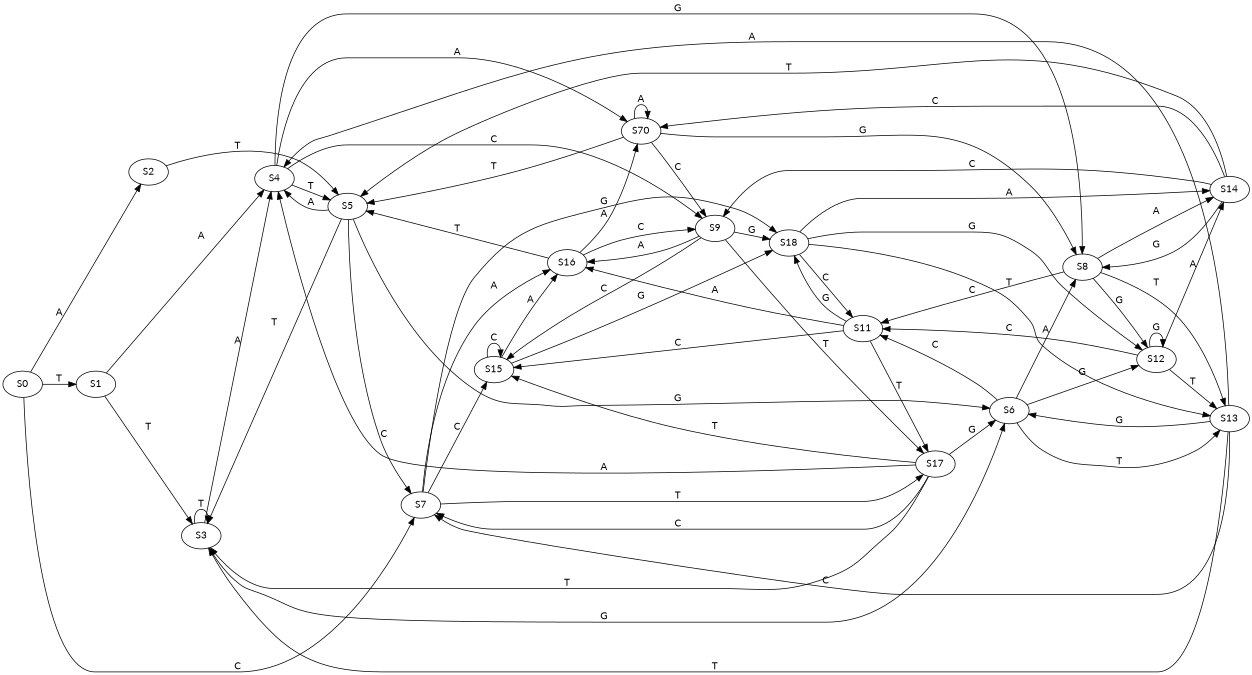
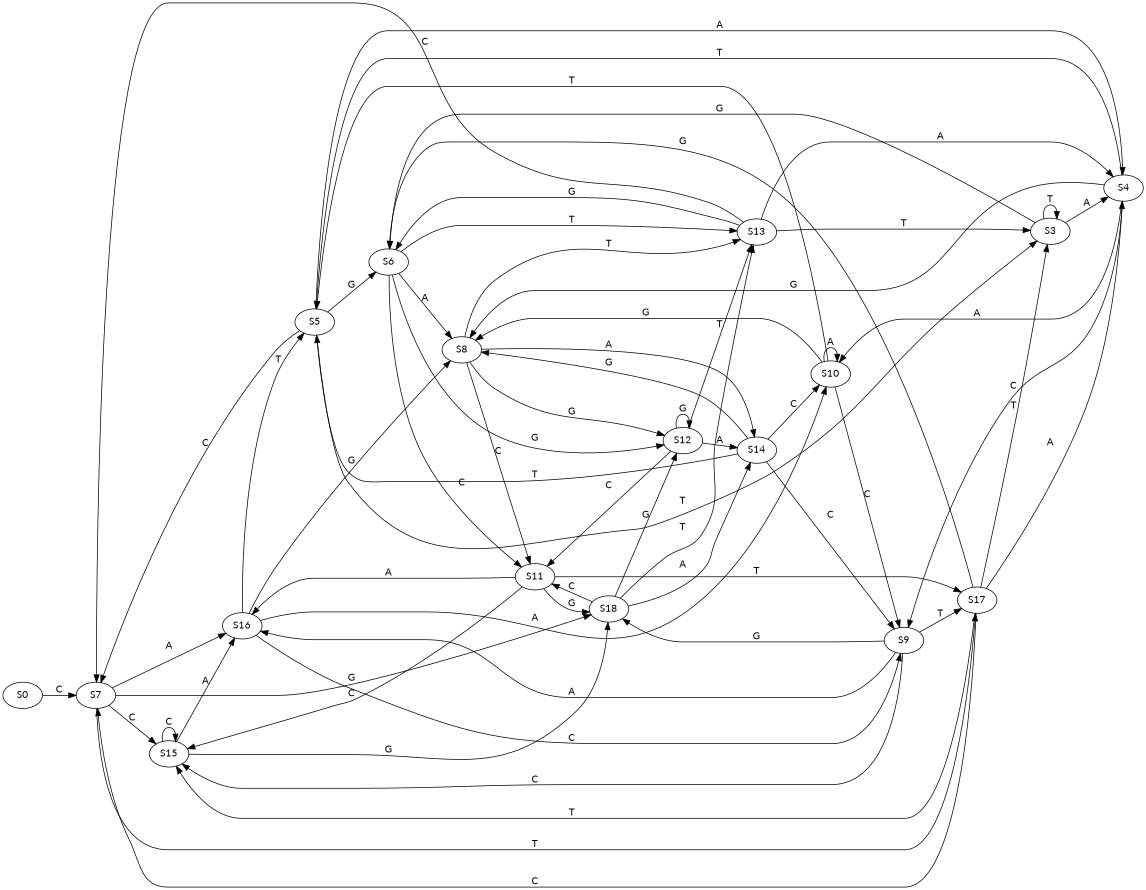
  strict digraph {
    fontname=Lato
    rankdir=LR
    node [fontname=Lato]
    edge [fontname=Lato]
    S0
-   S1
-   S2
    S7
    S3
    S4
    S5
    S6
    S8
    S9
-   S10 [label=S70]
+   S10
    S11
    S12
    S13
    S15
    S16
    S17
    S18
    S14
-   S0 -> S1 [label=T]
-   S0 -> S2 [label=A]
    S0 -> S7 [label=C]
-   S1 -> S3 [label=T]
-   S1 -> S4 [label=A]
-   S2 -> S5 [label=T]
    S7 -> S15 [label=C]
    S7 -> S16 [label=A]
    S7 -> S17 [label=T]
    S7 -> S18 [label=G]
    S3 -> S3 [label=T]
    S3 -> S4 [label=A]
    S3 -> S6 [label=G]
    S4 -> S5 [label=T]
    S4 -> S8 [label=G]
    S4 -> S9 [label=C]
    S4 -> S10 [label=A]
    S5 -> S7 [label=C]
    S5 -> S3 [label=T]
    S5 -> S4 [label=A]
    S5 -> S6 [label=G]
    S6 -> S8 [label=A]
    S6 -> S11 [label=C]
    S6 -> S12 [label=G]
    S6 -> S13 [label=T]
    S8 -> S11 [label=C]
    S8 -> S12 [label=G]
    S8 -> S13 [label=T]
    S8 -> S14 [label=A]
    S9 -> S15 [label=C]
    S9 -> S16 [label=A]
    S9 -> S17 [label=T]
    S9 -> S18 [label=G]
    S10 -> S5 [label=T]
    S10 -> S8 [label=G]
    S10 -> S9 [label=C]
    S10 -> S10 [label=A]
    S11 -> S15 [label=C]
    S11 -> S16 [label=A]
    S11 -> S17 [label=T]
    S11 -> S18 [label=G]
    S12 -> S11 [label=C]
    S12 -> S12 [label=G]
    S12 -> S13 [label=T]
    S12 -> S14 [label=A]
    S13 -> S7 [label=C]
    S13 -> S3 [label=T]
    S13 -> S4 [label=A]
    S13 -> S6 [label=G]
    S15 -> S15 [label=C]
    S15 -> S16 [label=A]
    S15 -> S18 [label=G]
    S16 -> S5 [label=T]
+   S16 -> S8 [label=G]
    S16 -> S9 [label=C]
    S16 -> S10 [label=A]
    S17 -> S7 [label=C]
    S17 -> S3 [label=T]
    S17 -> S4 [label=A]
    S17 -> S6 [label=G]
    S17 -> S15 [label=T]
    S18 -> S11 [label=C]
    S18 -> S12 [label=G]
    S18 -> S13 [label=T]
    S18 -> S14 [label=A]
    S14 -> S5 [label=T]
    S14 -> S8 [label=G]
    S14 -> S9 [label=C]
    S14 -> S10 [label=C]
  }
